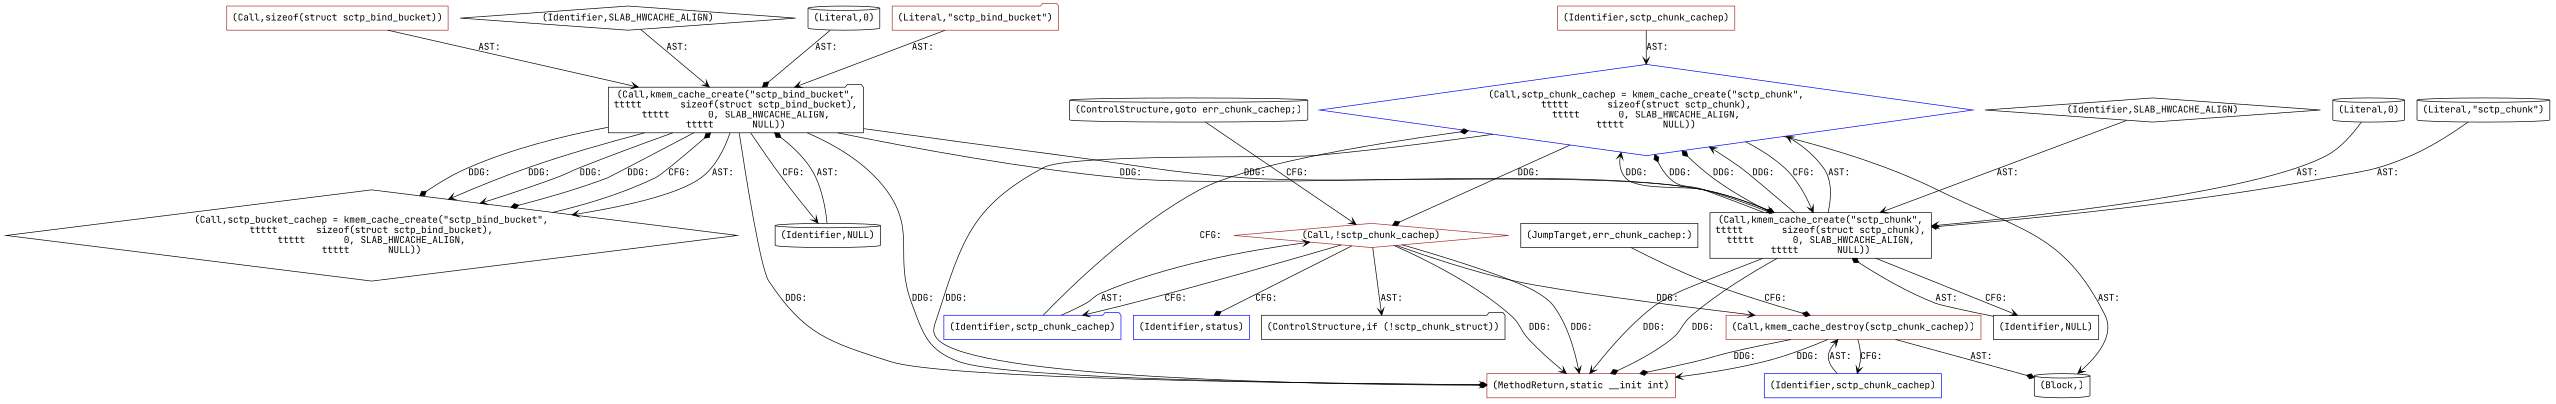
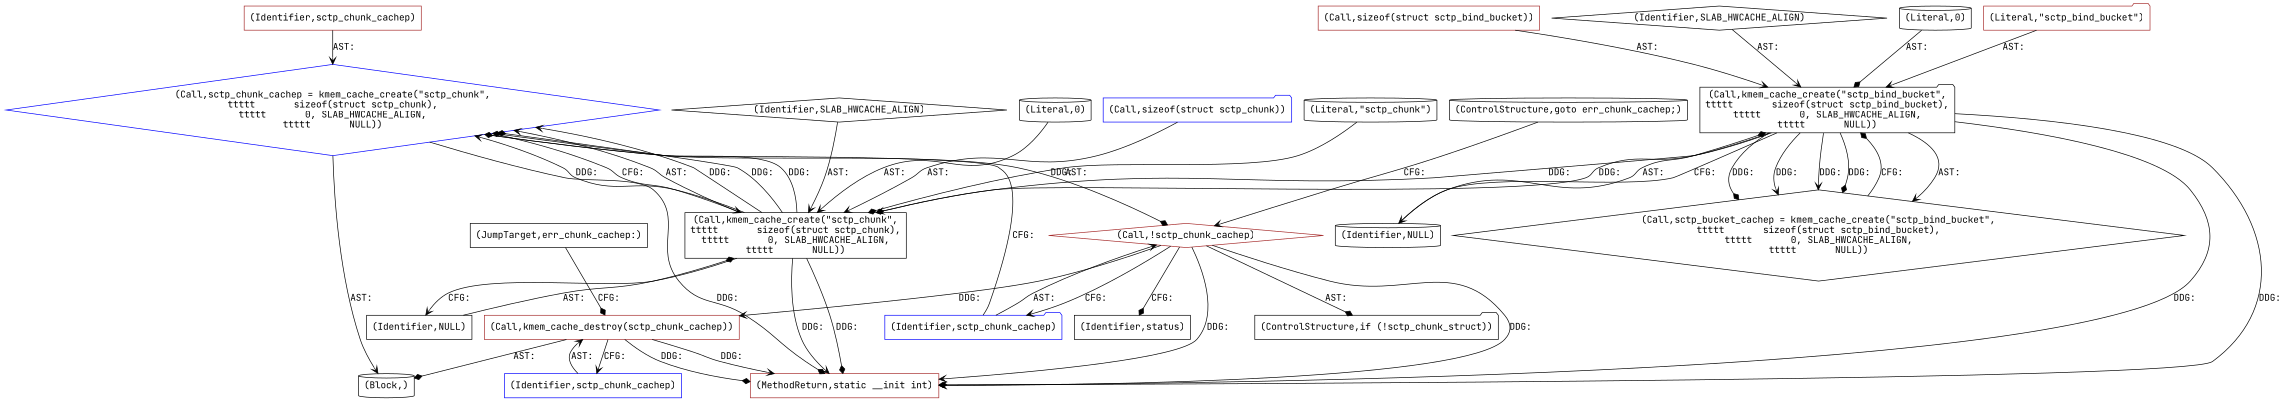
  digraph {
    fontname="JetBrains Mono"
    node [color=black fontname="JetBrains Mono" shape=box]
    edge [arrowhead=vee fontname="JetBrains Mono"]
    n1 [color=blue label="(Call,sctp_chunk_cachep = kmem_cache_create(\"sctp_chunk\",\n\t\t\t\t\t       sizeof(struct sctp_chunk),\n\t\t\t\t\t       0, SLAB_HWCACHE_ALIGN,\n\t\t\t\t\t       NULL))" shape=diamond]
    n2 [label="(Call,kmem_cache_create(\"sctp_chunk\",\n\t\t\t\t\t       sizeof(struct sctp_chunk),\n\t\t\t\t\t       0, SLAB_HWCACHE_ALIGN,\n\t\t\t\t\t       NULL))"]
    n3 [color=brown label="(Call,!sctp_chunk_cachep)" shape=diamond]
    n4 [color=brown label="(MethodReturn,static __init int)"]
    n5 [label="(Block,)" shape=cylinder]
    n6 [label="(Identifier,NULL)"]
    n7 [color=brown label="(Call,kmem_cache_destroy(sctp_chunk_cachep))"]
    n8 [label="(ControlStructure,if (!sctp_chunk_struct))" shape=folder]
    n9 [color=blue label="(Identifier,sctp_chunk_cachep)" shape=folder]
-   n10 [color=blue label="(Identifier,status)"]
+   n10 [label="(Identifier,status)"]
    n11 [label="(Call,kmem_cache_create(\"sctp_bind_bucket\",\n\t\t\t\t\t       sizeof(struct sctp_bind_bucket),\n\t\t\t\t\t       0, SLAB_HWCACHE_ALIGN,\n\t\t\t\t\t       NULL))" shape=folder]
    n12 [label="(Identifier,NULL)" shape=cylinder]
    n13 [label="(Call,sctp_bucket_cachep = kmem_cache_create(\"sctp_bind_bucket\",\n\t\t\t\t\t       sizeof(struct sctp_bind_bucket),\n\t\t\t\t\t       0, SLAB_HWCACHE_ALIGN,\n\t\t\t\t\t       NULL))" shape=diamond]
    n14 [color=blue label="(Identifier,sctp_chunk_cachep)"]
    n15 [label="(Identifier,SLAB_HWCACHE_ALIGN)" shape=diamond]
    n16 [label="(Identifier,SLAB_HWCACHE_ALIGN)" shape=diamond]
    n17 [label="(Literal,0)" shape=cylinder]
+   n18 [color=blue label="(Call,sizeof(struct sctp_chunk))" shape=folder]
    n19 [label="(Literal,\"sctp_chunk\")" shape=cylinder]
    n20 [label="(JumpTarget,err_chunk_cachep:)"]
    n21 [label="(Literal,0)" shape=cylinder]
    n22 [label="(ControlStructure,goto err_chunk_cachep;)" shape=cylinder]
    n23 [color=brown label="(Literal,\"sctp_bind_bucket\")" shape=folder]
    n24 [color=brown label="(Call,sizeof(struct sctp_bind_bucket))"]
    n25 [color=brown label="(Identifier,sctp_chunk_cachep)"]
    n1 -> n2 [label="CFG: "]
    n1 -> n3 [arrowhead=diamond label="DDG: "]
    n1 -> n4 [arrowhead=diamond label="DDG: "]
    n1 -> n5 [label="AST: "]
    n2 -> n1 [label="AST: "]
    n2 -> n1 [label="DDG: "]
    n2 -> n1 [arrowhead=diamond label="DDG: "]
    n2 -> n1 [arrowhead=diamond label="DDG: "]
    n2 -> n1 [label="DDG: "]
    n2 -> n4 [label="DDG: "]
    n2 -> n4 [arrowhead=diamond label="DDG: "]
    n2 -> n6 [label="CFG: "]
    n3 -> n4 [label="DDG: "]
    n3 -> n4 [label="DDG: "]
    n3 -> n7 [label="DDG: "]
-   n3 -> n8 [label="AST: "]
+   n3 -> n8 [arrowhead=diamond label="AST: "]
    n3 -> n9 [label="CFG: "]
    n3 -> n10 [arrowhead=diamond label="CFG: "]
    n6 -> n2 [arrowhead=diamond label="AST: "]
    n7 -> n4 [label="DDG: "]
    n7 -> n4 [arrowhead=diamond label="DDG: "]
    n7 -> n5 [arrowhead=diamond label="AST: "]
    n7 -> n14 [label="CFG: "]
    n9 -> n1 [arrowhead=diamond label="CFG: "]
    n9 -> n3 [label="AST: "]
    n11 -> n2 [arrowhead=diamond label="DDG: "]
    n11 -> n2 [label="DDG: "]
    n11 -> n4 [arrowhead=diamond label="DDG: "]
    n11 -> n4 [label="DDG: "]
    n11 -> n12 [label="CFG: "]
    n11 -> n13 [label="AST: "]
    n11 -> n13 [arrowhead=diamond label="DDG: "]
    n11 -> n13 [label="DDG: "]
    n11 -> n13 [label="DDG: "]
    n11 -> n13 [arrowhead=diamond label="DDG: "]
    n12 -> n11 [arrowhead=diamond label="AST: "]
    n13 -> n11 [arrowhead=diamond label="CFG: "]
    n14 -> n7 [label="AST: "]
    n15 -> n2 [label="AST: "]
    n16 -> n11 [label="AST: "]
    n17 -> n2 [label="AST: "]
+   n18 -> n2 [label="AST: "]
    n19 -> n2 [arrowhead=diamond label="AST: "]
    n20 -> n7 [arrowhead=diamond label="CFG: "]
    n21 -> n11 [arrowhead=diamond label="AST: "]
    n22 -> n3 [label="CFG: "]
    n23 -> n11 [label="AST: "]
    n24 -> n11 [label="AST: "]
    n25 -> n1 [label="AST: "]
  }
